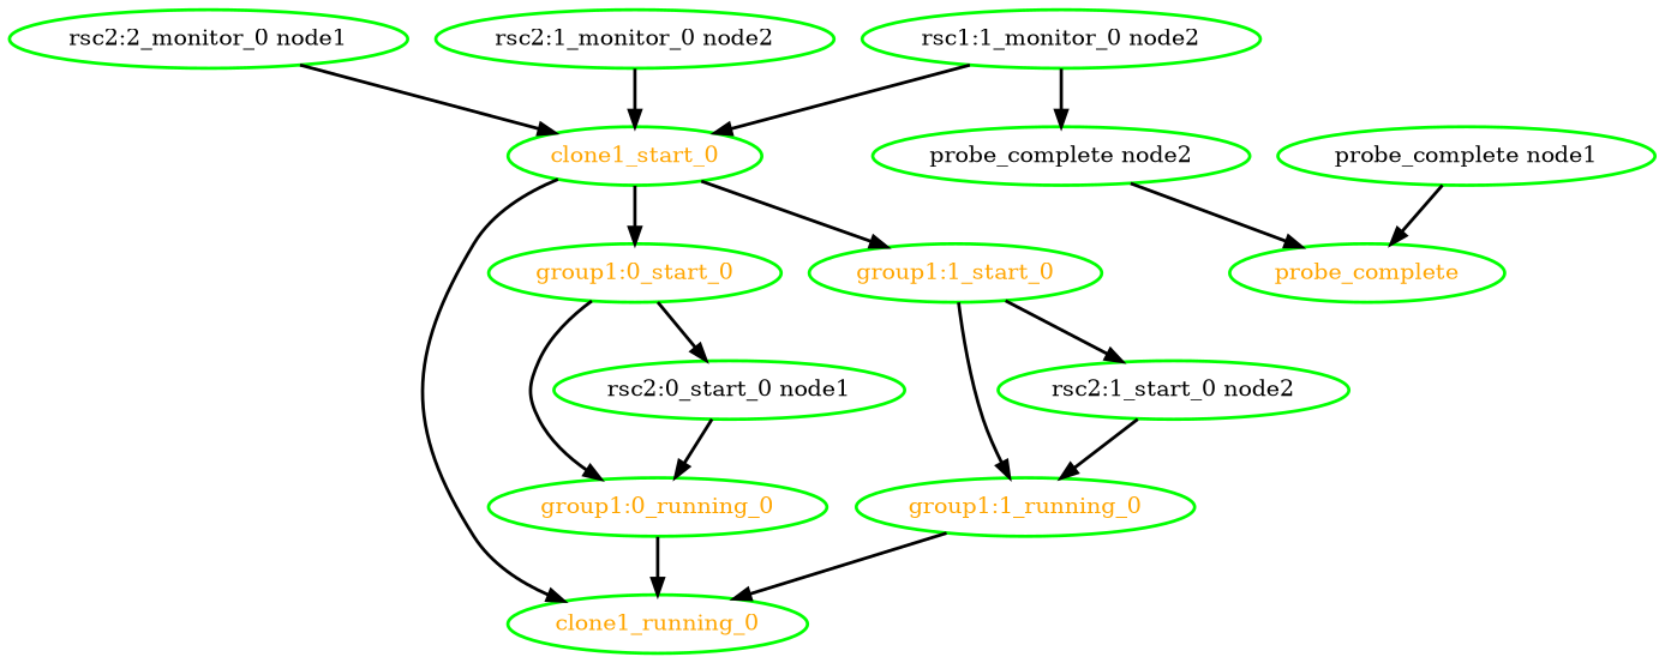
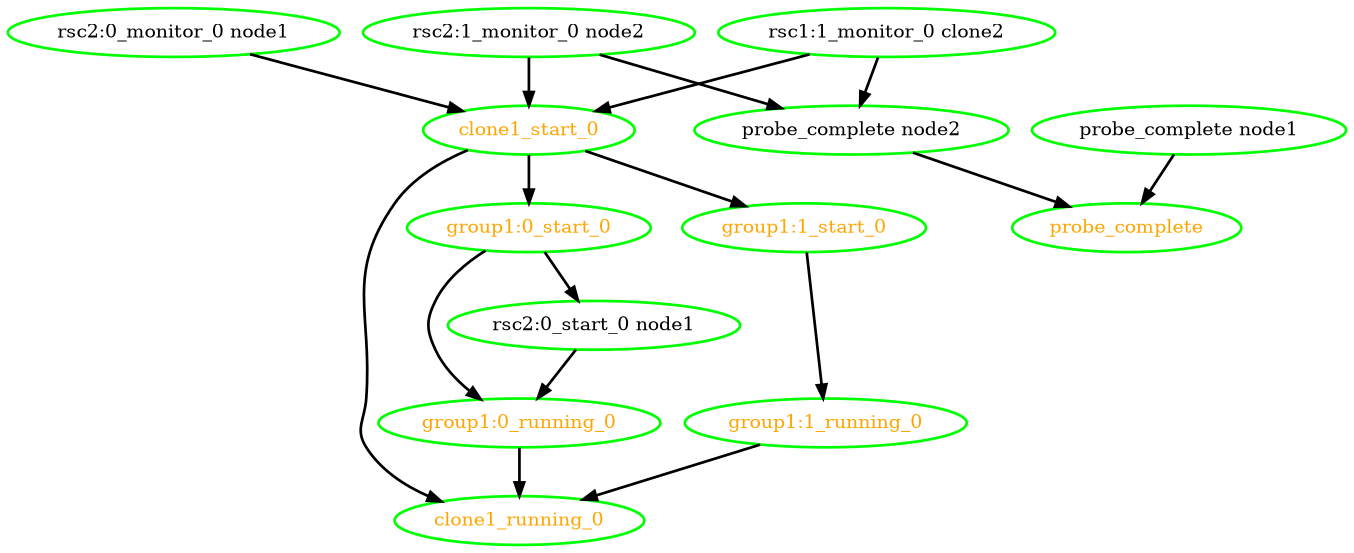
  digraph {
    node [color=green fontcolor=orange style=bold]
    edge [style=bold]
    clone1_running_0
    clone1_start_0
    "group1:0_start_0"
    "group1:1_start_0"
    "group1:0_running_0"
    "rsc2:0_start_0 node1" [fontcolor=black]
    "group1:1_running_0"
-   "rsc2:1_start_0 node2" [fontcolor=black]
    probe_complete
    "probe_complete node1" [fontcolor=black]
    "probe_complete node2" [fontcolor=black]
-   "rsc1:1_monitor_0 node2" [fontcolor=black]
-   "rsc2:0_monitor_0 node1" [fontcolor=black label="rsc2:2_monitor_0 node1"]
+   "rsc1:1_monitor_0 node2" [fontcolor=black label="rsc1:1_monitor_0 clone2"]
+   "rsc2:0_monitor_0 node1" [fontcolor=black]
    "rsc2:1_monitor_0 node2" [fontcolor=black]
    clone1_start_0 -> clone1_running_0
    clone1_start_0 -> "group1:0_start_0"
    clone1_start_0 -> "group1:1_start_0"
    "group1:0_start_0" -> "group1:0_running_0"
    "group1:0_start_0" -> "rsc2:0_start_0 node1"
    "group1:1_start_0" -> "group1:1_running_0"
-   "group1:1_start_0" -> "rsc2:1_start_0 node2"
    "group1:0_running_0" -> clone1_running_0
    "rsc2:0_start_0 node1" -> "group1:0_running_0"
    "group1:1_running_0" -> clone1_running_0
-   "rsc2:1_start_0 node2" -> "group1:1_running_0"
    "probe_complete node1" -> probe_complete
    "probe_complete node2" -> probe_complete
    "rsc1:1_monitor_0 node2" -> clone1_start_0
    "rsc1:1_monitor_0 node2" -> "probe_complete node2"
    "rsc2:0_monitor_0 node1" -> clone1_start_0
    "rsc2:1_monitor_0 node2" -> clone1_start_0
+   "rsc2:1_monitor_0 node2" -> "probe_complete node2"
  }
